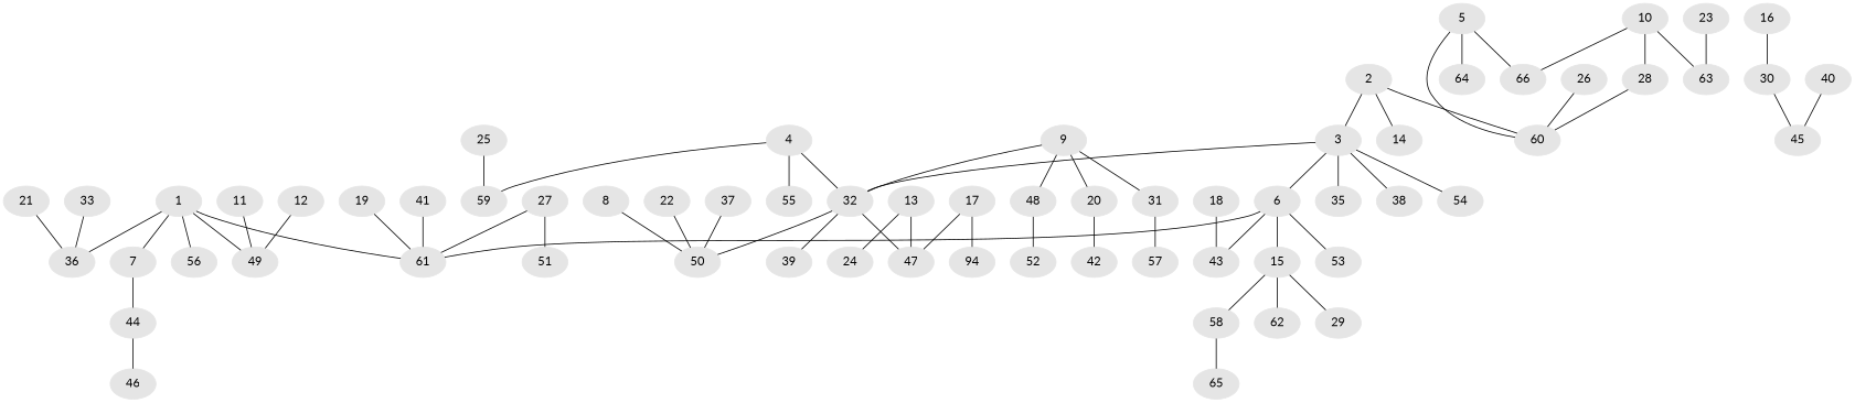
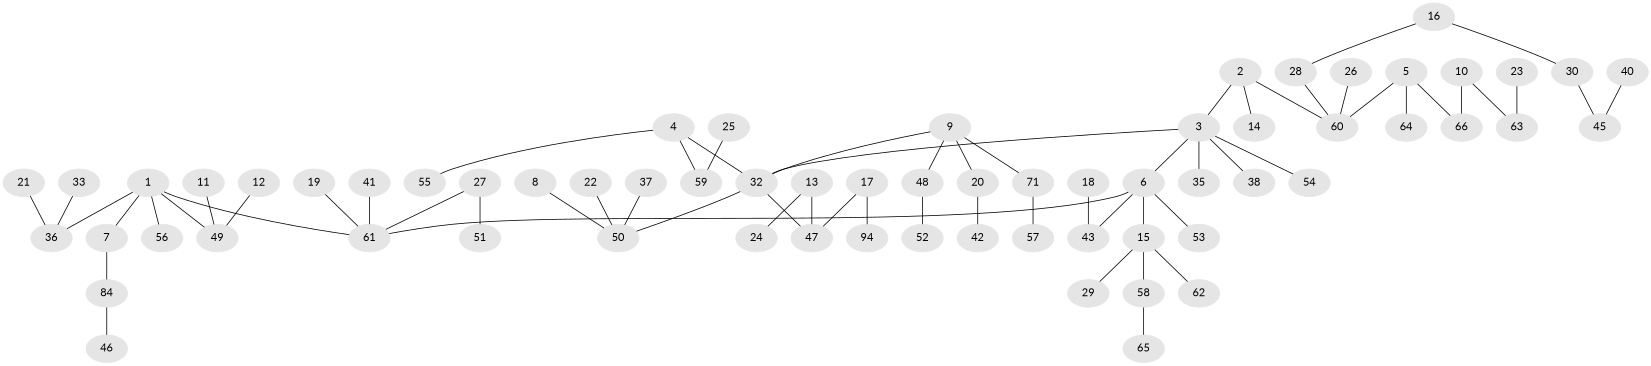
  graph {
    fontname=Lato
    node [color=gray90 fontname=Lato style=filled]
    edge [fontname=Lato weight=1.0]
    1
    7
    36
    49
    56
    61
-   44
+   44 [label=84]
    2
    3
    14
    60
    6
    32
    35
    38
    54
    15
    43
    53
    50
    47
-   39
    4
    55
    59
    5
    64
    66
    29
    58
    62
    46
    8
    9
    20
-   31
+   31 [label=71]
    48
    42
    57
    52
    10
    63
    11
    12
    13
    24
    65
    16
    28
    30
    45
    17
    n53 [label=94]
    18
    19
    21
    22
    23
    25
    26
    27
    51
    33
    37
    40
    41
    1 -- 7
    1 -- 36
    1 -- 49
    1 -- 56
    1 -- 61
    7 -- 44
    44 -- 46
    2 -- 3
    2 -- 14
    2 -- 60
    3 -- 6
    3 -- 32
    3 -- 35
    3 -- 38
    3 -- 54
    6 -- 61
    6 -- 15
    6 -- 43
    6 -- 53
    32 -- 50
    32 -- 47
-   32 -- 39
    15 -- 29
    15 -- 58
    15 -- 62
    4 -- 32
    4 -- 55
    4 -- 59
    5 -- 60
    5 -- 64
    5 -- 66
    58 -- 65
    8 -- 50
    9 -- 32
    9 -- 20
    9 -- 31
    9 -- 48
    20 -- 42
    31 -- 57
    48 -- 52
    10 -- 66
    10 -- 63
    11 -- 49
    12 -- 49
    13 -- 47
    13 -- 24
-   10 -- 28
+   16 -- 28
    16 -- 30
    28 -- 60
    30 -- 45
    17 -- 47
    17 -- n53
    18 -- 43
    19 -- 61
    21 -- 36
    22 -- 50
    23 -- 63
    25 -- 59
    26 -- 60
    27 -- 61
    27 -- 51
    33 -- 36
    37 -- 50
    40 -- 45
    41 -- 61
  }
